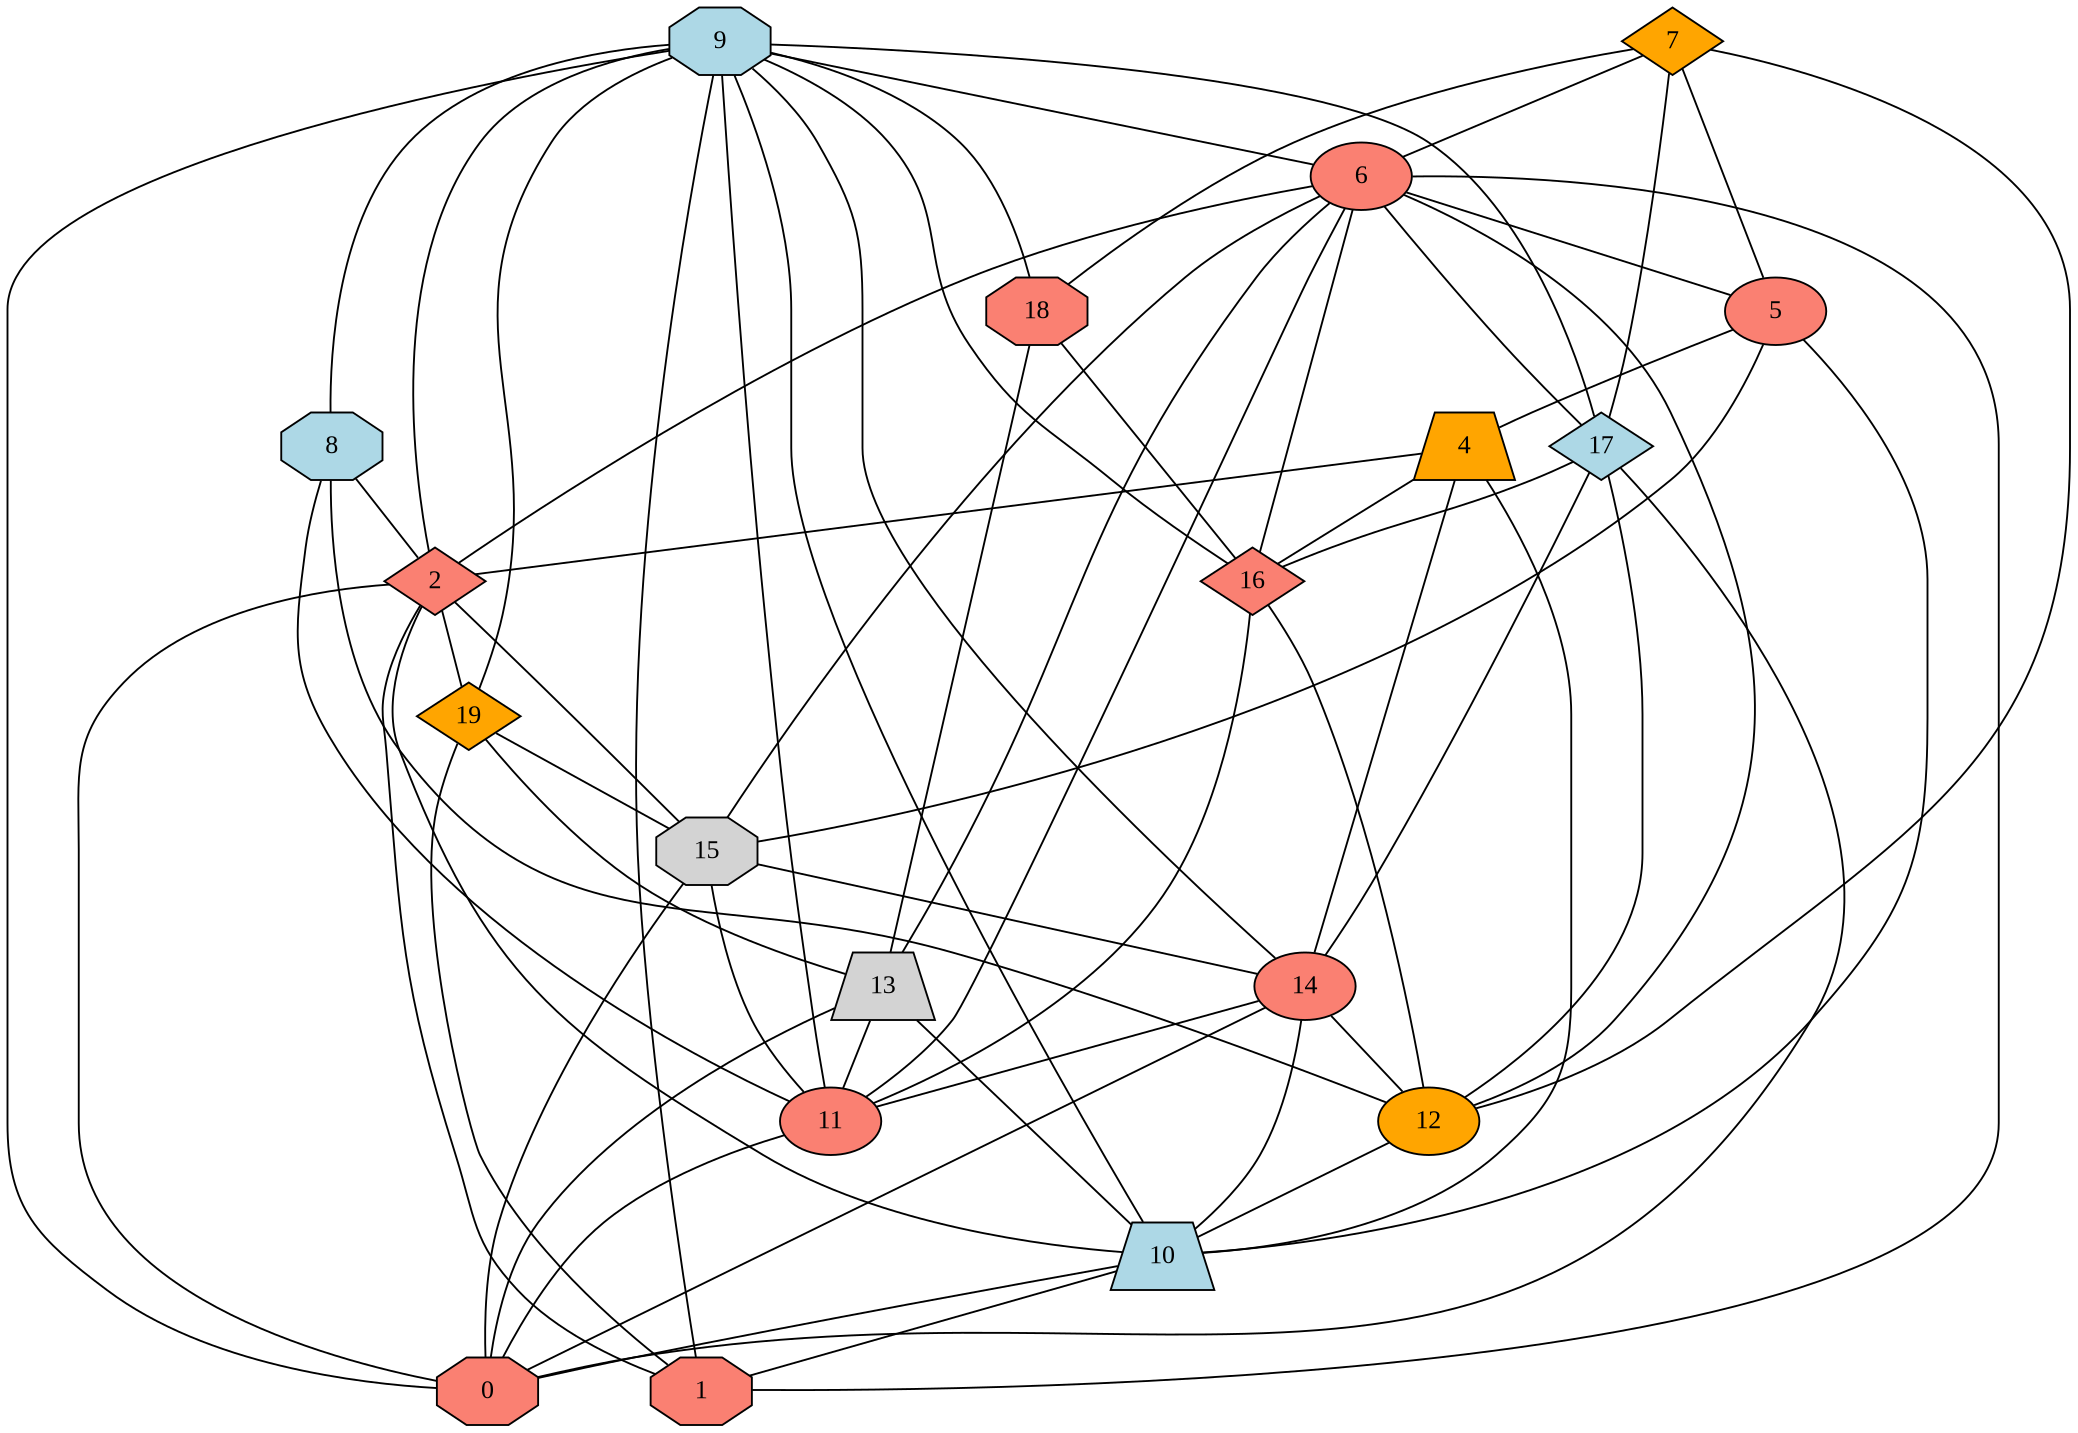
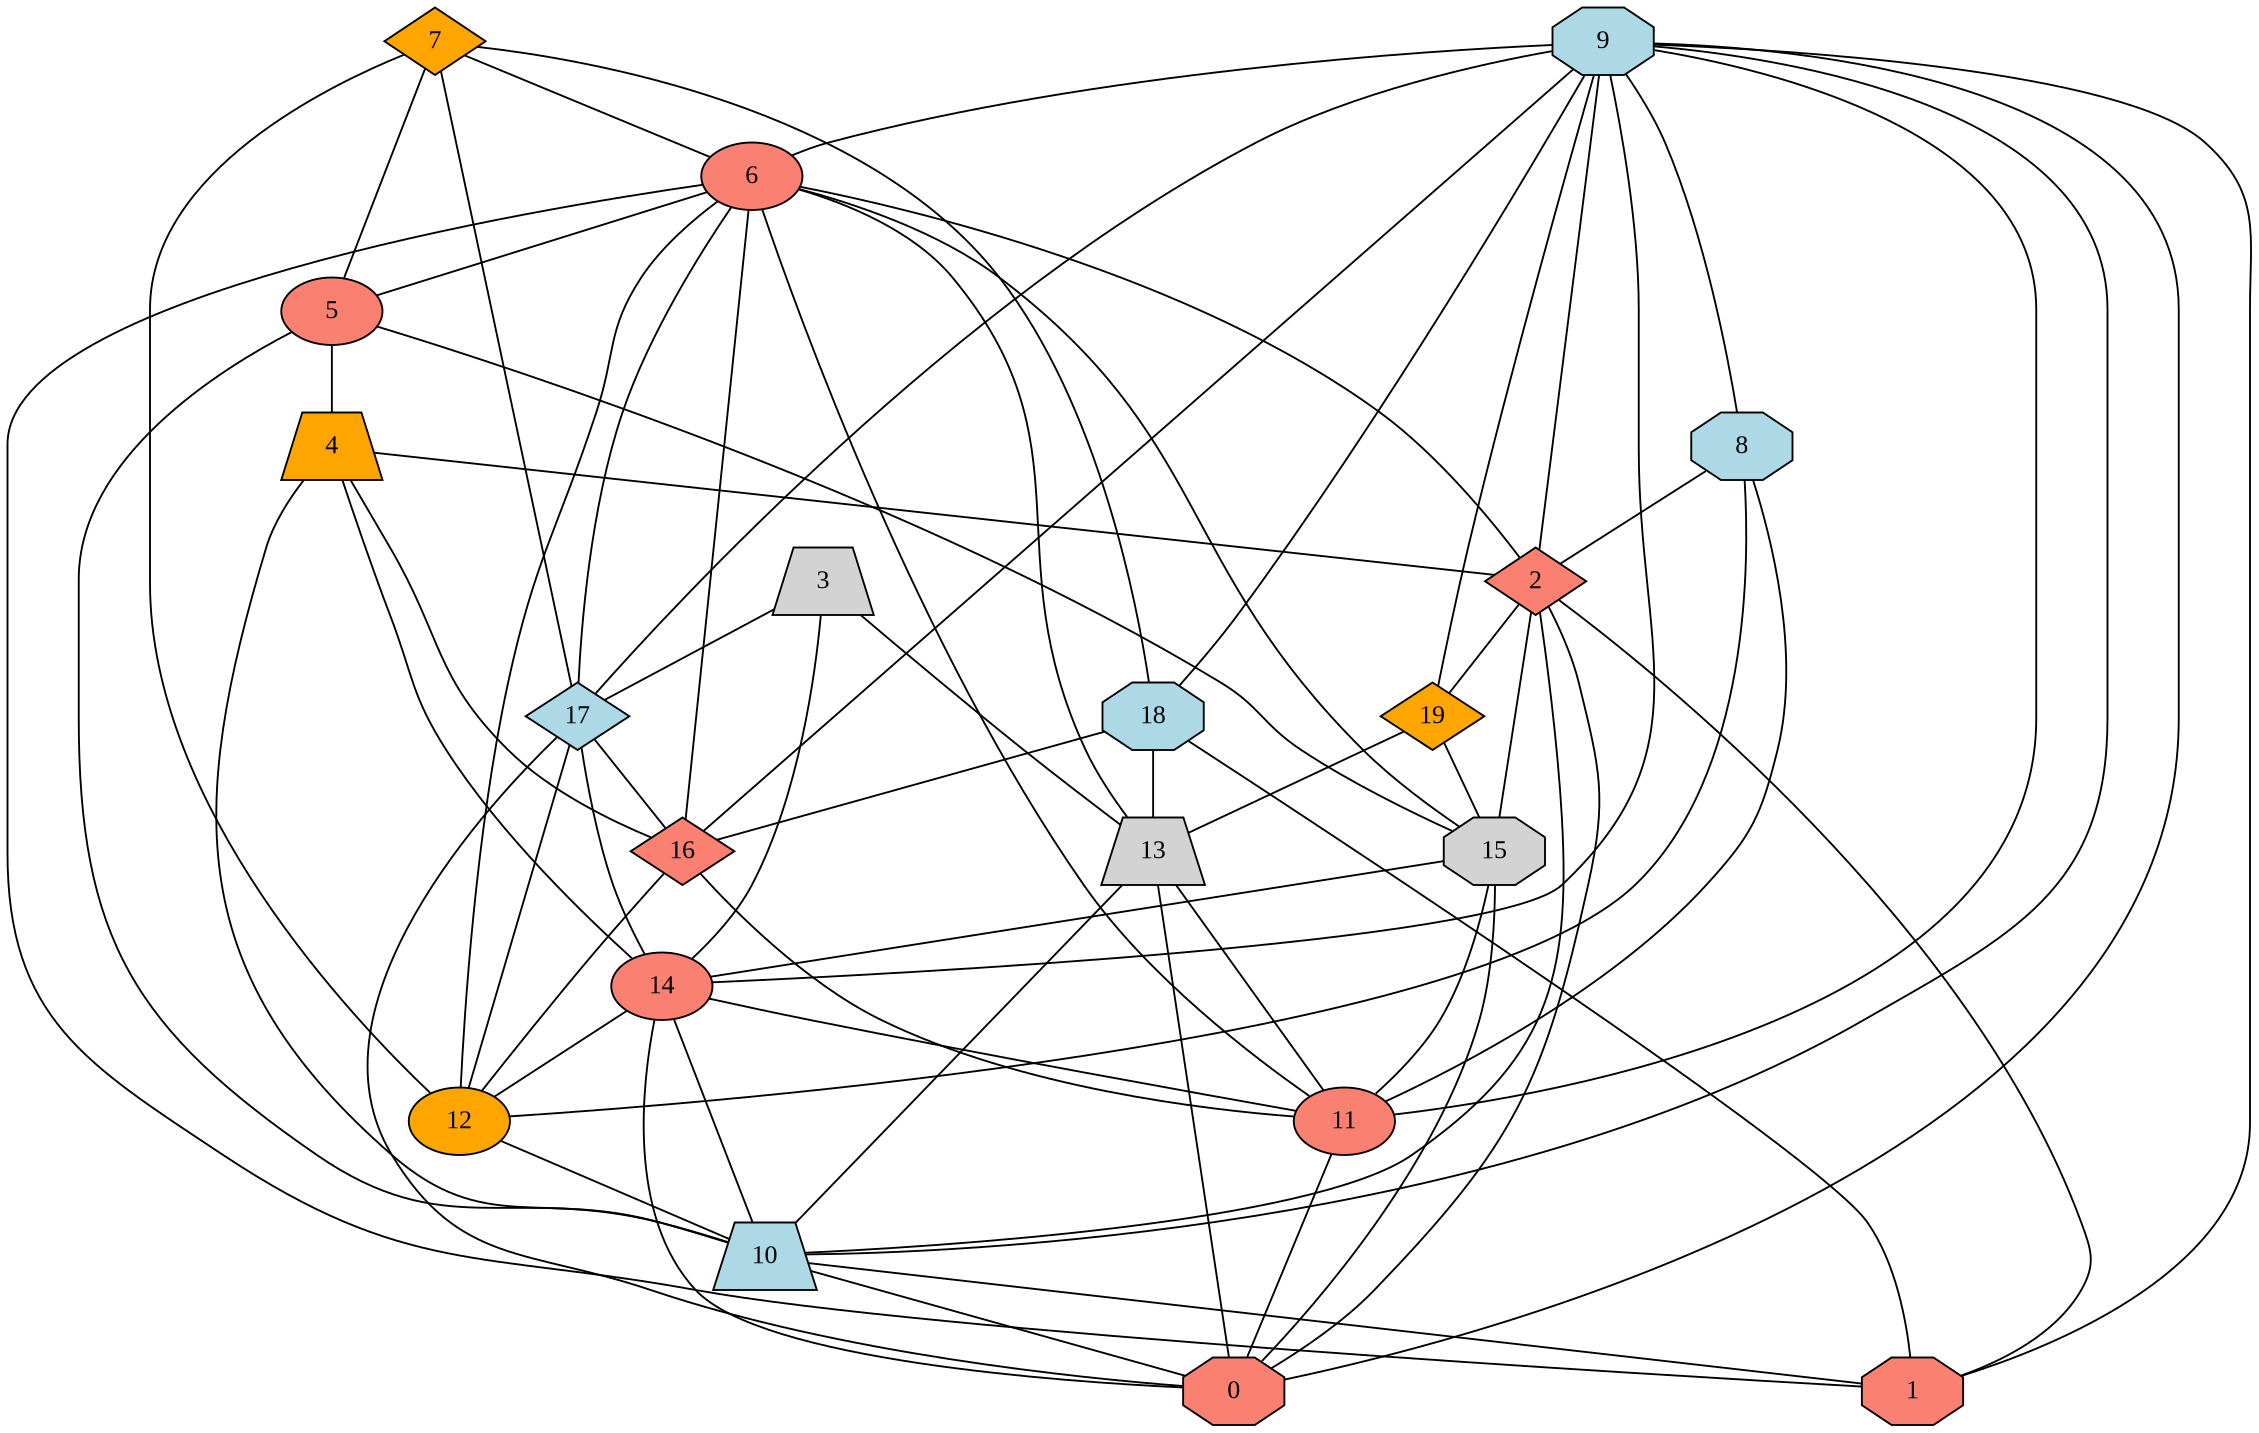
  digraph {
    fontname="Liberation Serif"
    node [fillcolor=salmon fontname="Liberation Serif" shape=octagon style=filled]
    edge [color=black dir=none fontname="Liberation Serif"]
    4 [fillcolor=orange shape=trapezium]
    2 [shape=diamond]
    17 [fillcolor=lightblue shape=diamond]
    10 [fillcolor=lightblue shape=trapezium]
    14 [shape=ellipse]
    16 [shape=diamond]
    15 [fillcolor=lightgrey]
    19 [fillcolor=orange shape=diamond]
    0
    1
    12 [fillcolor=orange shape=ellipse]
    5 [shape=ellipse]
    11 [shape=ellipse]
    8 [fillcolor=lightblue]
+   3 [fillcolor=lightgrey shape=trapezium]
    13 [fillcolor=lightgrey shape=trapezium]
    7 [fillcolor=orange shape=diamond]
    6 [shape=ellipse]
-   18
+   18 [fillcolor=lightblue]
    9 [fillcolor=lightblue]
    subgraph sub_1 {
      4
      2
      17
      10
      14
      16
      15
      19
      0
      1
      12
      5
      11
      8
+     3
      13
      7
      6
      18
      9
    }
    4 -> 2
    4 -> 10
    4 -> 14
    4 -> 16
    2 -> 10
    2 -> 15
    2 -> 19
    2 -> 0
    2 -> 1
    17 -> 14
    17 -> 16
    17 -> 0
    17 -> 12
    10 -> 0
    10 -> 1
    14 -> 10
    14 -> 0
    14 -> 12
    14 -> 11
    16 -> 12
    16 -> 11
    15 -> 14
    15 -> 0
    15 -> 11
    19 -> 15
    19 -> 13
    12 -> 10
    5 -> 4
    5 -> 10
    5 -> 15
    11 -> 0
    8 -> 2
    8 -> 12
    8 -> 11
+   3 -> 17
+   3 -> 14
+   3 -> 13
    13 -> 10
    13 -> 0
    13 -> 11
    7 -> 17
    7 -> 12
    7 -> 5
    7 -> 6
    7 -> 18
    6 -> 2
    6 -> 17
    6 -> 16
    6 -> 15
    6 -> 1
    6 -> 12
    6 -> 5
    6 -> 11
    6 -> 13
    18 -> 16
-   19 -> 1
+   18 -> 1
    18 -> 13
    9 -> 2
    9 -> 17
    9 -> 10
    9 -> 14
    9 -> 16
    9 -> 19
    9 -> 0
    9 -> 1
    9 -> 11
    9 -> 8
    9 -> 6
    9 -> 18
  }
